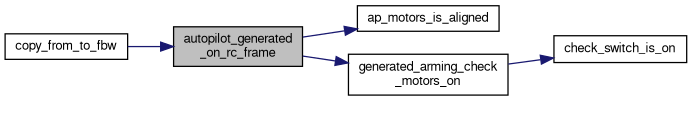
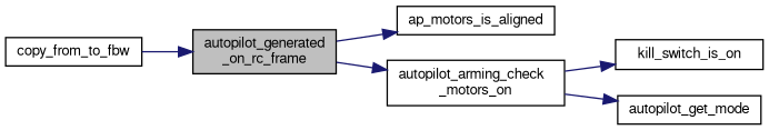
  digraph {
    rankdir=LR
    node [color=black fillcolor=white fontname=FreeSans fontsize=10 shape=record style=filled]
    edge [color=midnightblue fontname=FreeSans fontsize=10 labelfontname=FreeSans labelfontsize=10 style=solid]
    n1 [fillcolor=grey75 fontcolor=black height=0.2 label="autopilot_generated\l_on_rc_frame" width=0.4]
    n2 [height=0.2 label=ap_motors_is_aligned width=0.4]
-   n3 [height=0.2 label="generated_arming_check\l_motors_on" width=0.4]
-   n4 [height=0.2 label=check_switch_is_on width=0.4]
+   n3 [height=0.2 label="autopilot_arming_check\l_motors_on" width=0.4]
+   n4 [height=0.2 label=kill_switch_is_on width=0.4]
+   n5 [height=0.2 label=autopilot_get_mode width=0.4]
    n6 [height=0.2 label=copy_from_to_fbw width=0.4]
    n1 -> n2
    n1 -> n3
    n3 -> n4
+   n3 -> n5
    n6 -> n1
  }
